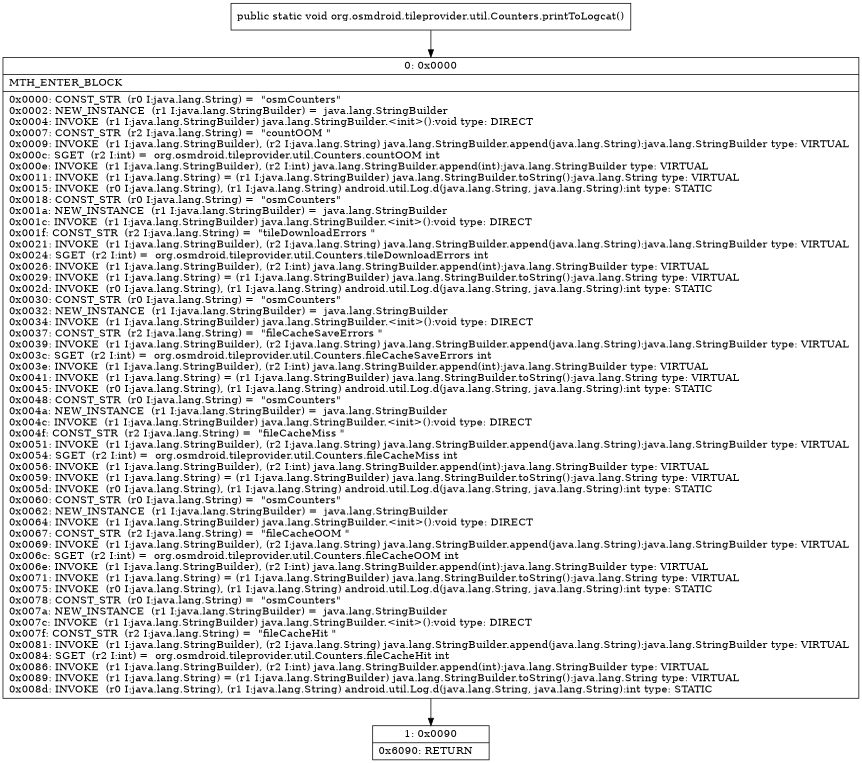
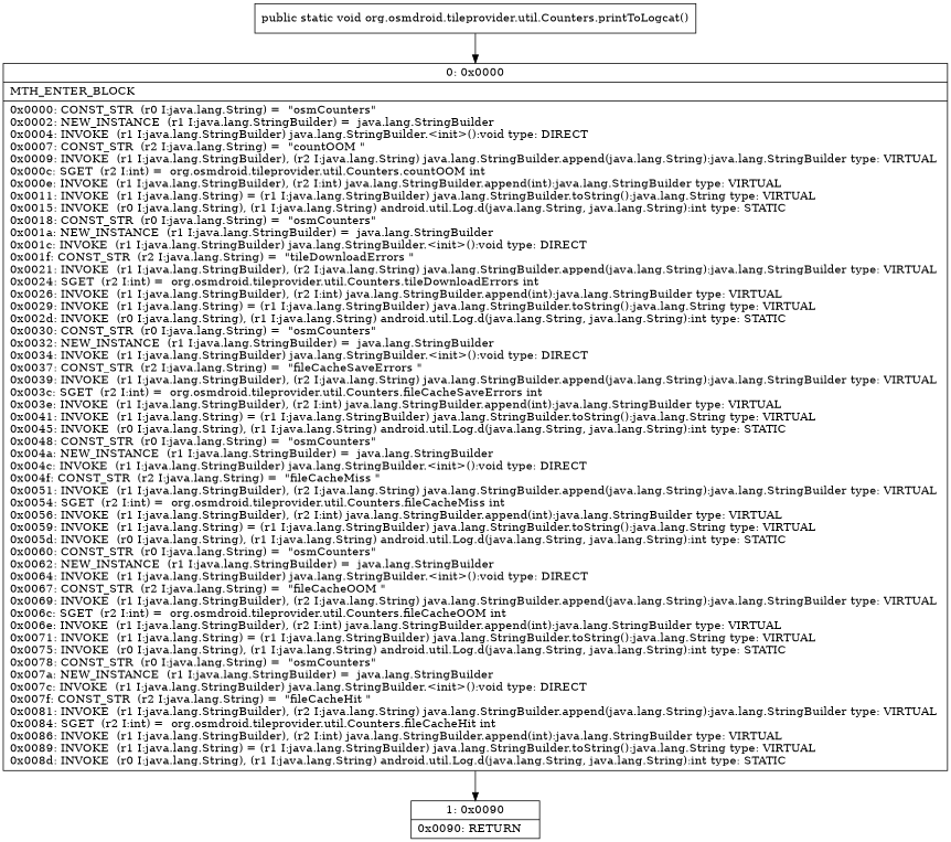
  digraph {
    node [shape=record]
    n1 [label="{0\:\ 0x0000|MTH_ENTER_BLOCK\l|0x0000: CONST_STR  (r0 I:java.lang.String) =  \"osmCounters\" \l0x0002: NEW_INSTANCE  (r1 I:java.lang.StringBuilder) =  java.lang.StringBuilder \l0x0004: INVOKE  (r1 I:java.lang.StringBuilder) java.lang.StringBuilder.\<init\>():void type: DIRECT \l0x0007: CONST_STR  (r2 I:java.lang.String) =  \"countOOM \" \l0x0009: INVOKE  (r1 I:java.lang.StringBuilder), (r2 I:java.lang.String) java.lang.StringBuilder.append(java.lang.String):java.lang.StringBuilder type: VIRTUAL \l0x000c: SGET  (r2 I:int) =  org.osmdroid.tileprovider.util.Counters.countOOM int \l0x000e: INVOKE  (r1 I:java.lang.StringBuilder), (r2 I:int) java.lang.StringBuilder.append(int):java.lang.StringBuilder type: VIRTUAL \l0x0011: INVOKE  (r1 I:java.lang.String) = (r1 I:java.lang.StringBuilder) java.lang.StringBuilder.toString():java.lang.String type: VIRTUAL \l0x0015: INVOKE  (r0 I:java.lang.String), (r1 I:java.lang.String) android.util.Log.d(java.lang.String, java.lang.String):int type: STATIC \l0x0018: CONST_STR  (r0 I:java.lang.String) =  \"osmCounters\" \l0x001a: NEW_INSTANCE  (r1 I:java.lang.StringBuilder) =  java.lang.StringBuilder \l0x001c: INVOKE  (r1 I:java.lang.StringBuilder) java.lang.StringBuilder.\<init\>():void type: DIRECT \l0x001f: CONST_STR  (r2 I:java.lang.String) =  \"tileDownloadErrors \" \l0x0021: INVOKE  (r1 I:java.lang.StringBuilder), (r2 I:java.lang.String) java.lang.StringBuilder.append(java.lang.String):java.lang.StringBuilder type: VIRTUAL \l0x0024: SGET  (r2 I:int) =  org.osmdroid.tileprovider.util.Counters.tileDownloadErrors int \l0x0026: INVOKE  (r1 I:java.lang.StringBuilder), (r2 I:int) java.lang.StringBuilder.append(int):java.lang.StringBuilder type: VIRTUAL \l0x0029: INVOKE  (r1 I:java.lang.String) = (r1 I:java.lang.StringBuilder) java.lang.StringBuilder.toString():java.lang.String type: VIRTUAL \l0x002d: INVOKE  (r0 I:java.lang.String), (r1 I:java.lang.String) android.util.Log.d(java.lang.String, java.lang.String):int type: STATIC \l0x0030: CONST_STR  (r0 I:java.lang.String) =  \"osmCounters\" \l0x0032: NEW_INSTANCE  (r1 I:java.lang.StringBuilder) =  java.lang.StringBuilder \l0x0034: INVOKE  (r1 I:java.lang.StringBuilder) java.lang.StringBuilder.\<init\>():void type: DIRECT \l0x0037: CONST_STR  (r2 I:java.lang.String) =  \"fileCacheSaveErrors \" \l0x0039: INVOKE  (r1 I:java.lang.StringBuilder), (r2 I:java.lang.String) java.lang.StringBuilder.append(java.lang.String):java.lang.StringBuilder type: VIRTUAL \l0x003c: SGET  (r2 I:int) =  org.osmdroid.tileprovider.util.Counters.fileCacheSaveErrors int \l0x003e: INVOKE  (r1 I:java.lang.StringBuilder), (r2 I:int) java.lang.StringBuilder.append(int):java.lang.StringBuilder type: VIRTUAL \l0x0041: INVOKE  (r1 I:java.lang.String) = (r1 I:java.lang.StringBuilder) java.lang.StringBuilder.toString():java.lang.String type: VIRTUAL \l0x0045: INVOKE  (r0 I:java.lang.String), (r1 I:java.lang.String) android.util.Log.d(java.lang.String, java.lang.String):int type: STATIC \l0x0048: CONST_STR  (r0 I:java.lang.String) =  \"osmCounters\" \l0x004a: NEW_INSTANCE  (r1 I:java.lang.StringBuilder) =  java.lang.StringBuilder \l0x004c: INVOKE  (r1 I:java.lang.StringBuilder) java.lang.StringBuilder.\<init\>():void type: DIRECT \l0x004f: CONST_STR  (r2 I:java.lang.String) =  \"fileCacheMiss \" \l0x0051: INVOKE  (r1 I:java.lang.StringBuilder), (r2 I:java.lang.String) java.lang.StringBuilder.append(java.lang.String):java.lang.StringBuilder type: VIRTUAL \l0x0054: SGET  (r2 I:int) =  org.osmdroid.tileprovider.util.Counters.fileCacheMiss int \l0x0056: INVOKE  (r1 I:java.lang.StringBuilder), (r2 I:int) java.lang.StringBuilder.append(int):java.lang.StringBuilder type: VIRTUAL \l0x0059: INVOKE  (r1 I:java.lang.String) = (r1 I:java.lang.StringBuilder) java.lang.StringBuilder.toString():java.lang.String type: VIRTUAL \l0x005d: INVOKE  (r0 I:java.lang.String), (r1 I:java.lang.String) android.util.Log.d(java.lang.String, java.lang.String):int type: STATIC \l0x0060: CONST_STR  (r0 I:java.lang.String) =  \"osmCounters\" \l0x0062: NEW_INSTANCE  (r1 I:java.lang.StringBuilder) =  java.lang.StringBuilder \l0x0064: INVOKE  (r1 I:java.lang.StringBuilder) java.lang.StringBuilder.\<init\>():void type: DIRECT \l0x0067: CONST_STR  (r2 I:java.lang.String) =  \"fileCacheOOM \" \l0x0069: INVOKE  (r1 I:java.lang.StringBuilder), (r2 I:java.lang.String) java.lang.StringBuilder.append(java.lang.String):java.lang.StringBuilder type: VIRTUAL \l0x006c: SGET  (r2 I:int) =  org.osmdroid.tileprovider.util.Counters.fileCacheOOM int \l0x006e: INVOKE  (r1 I:java.lang.StringBuilder), (r2 I:int) java.lang.StringBuilder.append(int):java.lang.StringBuilder type: VIRTUAL \l0x0071: INVOKE  (r1 I:java.lang.String) = (r1 I:java.lang.StringBuilder) java.lang.StringBuilder.toString():java.lang.String type: VIRTUAL \l0x0075: INVOKE  (r0 I:java.lang.String), (r1 I:java.lang.String) android.util.Log.d(java.lang.String, java.lang.String):int type: STATIC \l0x0078: CONST_STR  (r0 I:java.lang.String) =  \"osmCounters\" \l0x007a: NEW_INSTANCE  (r1 I:java.lang.StringBuilder) =  java.lang.StringBuilder \l0x007c: INVOKE  (r1 I:java.lang.StringBuilder) java.lang.StringBuilder.\<init\>():void type: DIRECT \l0x007f: CONST_STR  (r2 I:java.lang.String) =  \"fileCacheHit \" \l0x0081: INVOKE  (r1 I:java.lang.StringBuilder), (r2 I:java.lang.String) java.lang.StringBuilder.append(java.lang.String):java.lang.StringBuilder type: VIRTUAL \l0x0084: SGET  (r2 I:int) =  org.osmdroid.tileprovider.util.Counters.fileCacheHit int \l0x0086: INVOKE  (r1 I:java.lang.StringBuilder), (r2 I:int) java.lang.StringBuilder.append(int):java.lang.StringBuilder type: VIRTUAL \l0x0089: INVOKE  (r1 I:java.lang.String) = (r1 I:java.lang.StringBuilder) java.lang.StringBuilder.toString():java.lang.String type: VIRTUAL \l0x008d: INVOKE  (r0 I:java.lang.String), (r1 I:java.lang.String) android.util.Log.d(java.lang.String, java.lang.String):int type: STATIC \l}"]
-   n2 [label="{1\:\ 0x0090|0x6090: RETURN   \l}"]
+   n2 [label="{1\:\ 0x0090|0x0090: RETURN   \l}"]
    n3 [label="{public static void org.osmdroid.tileprovider.util.Counters.printToLogcat() }"]
    n1 -> n2
    n3 -> n1
  }
